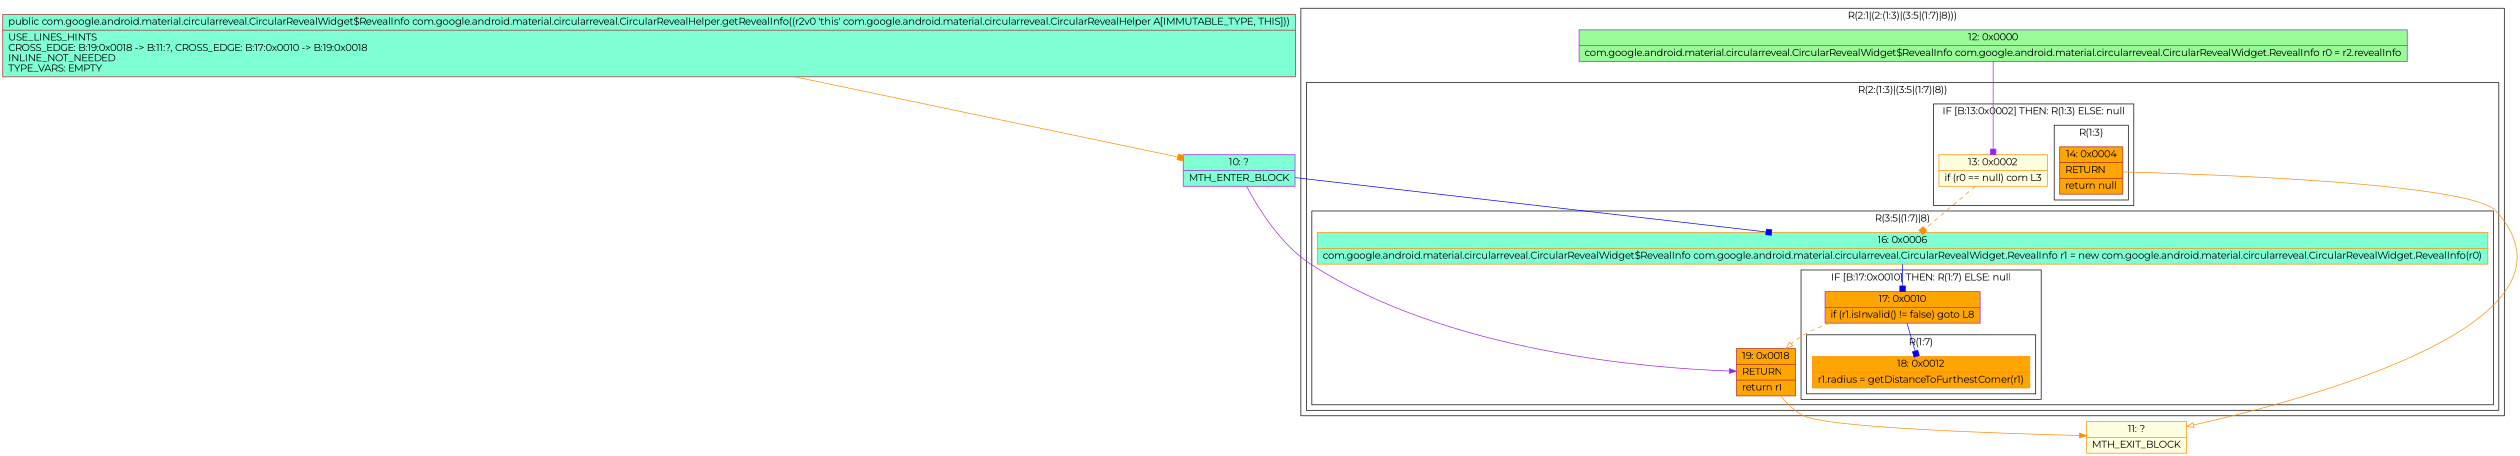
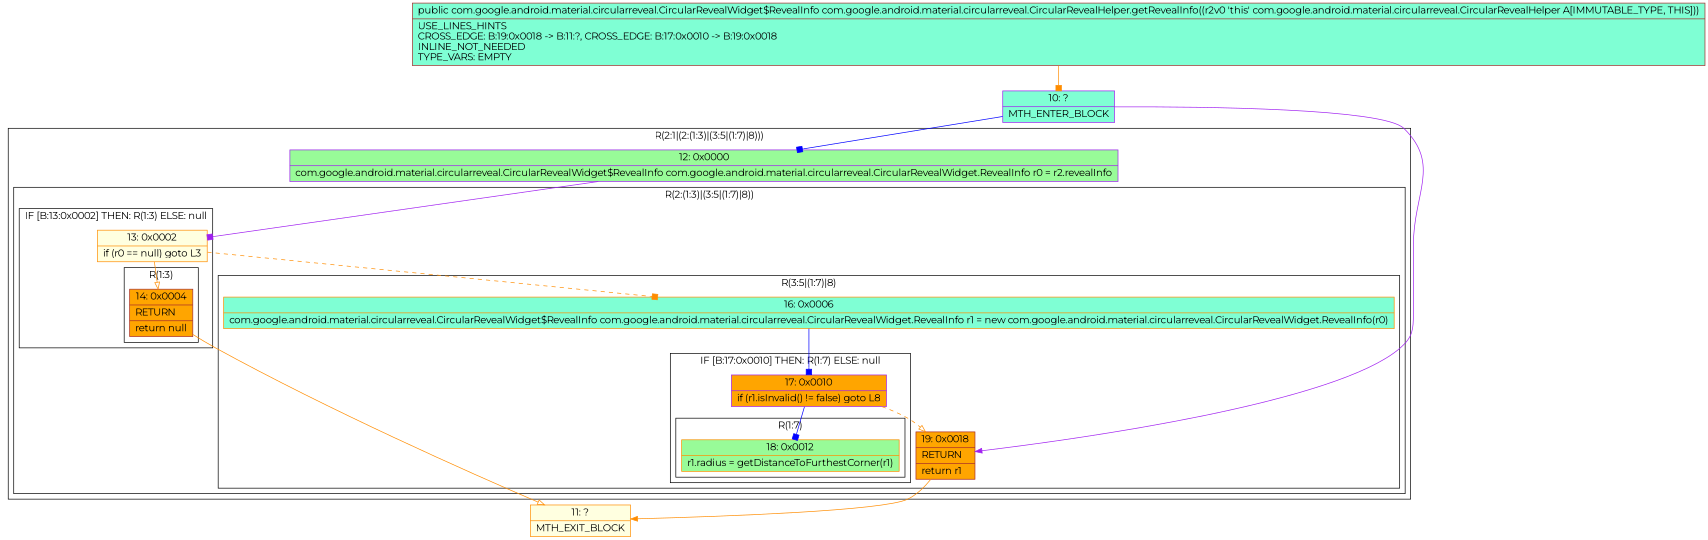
  digraph {
    fontname=Montserrat
    node [color=darkorange fillcolor=orange fontname=Montserrat shape=record style=filled]
    edge [arrowhead=box color=darkorange fontname=Montserrat]
    n1 [color=brown label="{14\:\ 0x0004|RETURN\l|return null\l}"]
-   n2 [fillcolor=lightyellow label="{13\:\ 0x0002|if (r0 == null) com L3\l}"]
-   n3 [label="{18\:\ 0x0012|r1.radius = getDistanceToFurthestCorner(r1)\l}"]
+   n2 [fillcolor=lightyellow label="{13\:\ 0x0002|if (r0 == null) goto L3\l}"]
+   n3 [fillcolor=palegreen label="{18\:\ 0x0012|r1.radius = getDistanceToFurthestCorner(r1)\l}"]
    n4 [color=purple label="{17\:\ 0x0010|if (r1.isInvalid() != false) goto L8\l}"]
    n5 [fillcolor=aquamarine label="{16\:\ 0x0006|com.google.android.material.circularreveal.CircularRevealWidget$RevealInfo com.google.android.material.circularreveal.CircularRevealWidget.RevealInfo r1 = new com.google.android.material.circularreveal.CircularRevealWidget.RevealInfo(r0)\l}"]
    n6 [color=brown label="{19\:\ 0x0018|RETURN\l|return r1\l}"]
    n7 [color=purple fillcolor=palegreen label="{12\:\ 0x0000|com.google.android.material.circularreveal.CircularRevealWidget$RevealInfo com.google.android.material.circularreveal.CircularRevealWidget.RevealInfo r0 = r2.revealInfo\l}"]
    n8 [fillcolor=lightyellow label="{11\:\ ?|MTH_EXIT_BLOCK\l}"]
    n9 [color=purple fillcolor=aquamarine label="{10\:\ ?|MTH_ENTER_BLOCK\l}"]
    n10 [color=brown fillcolor=aquamarine label="{public com.google.android.material.circularreveal.CircularRevealWidget$RevealInfo com.google.android.material.circularreveal.CircularRevealHelper.getRevealInfo((r2v0 'this' com.google.android.material.circularreveal.CircularRevealHelper A[IMMUTABLE_TYPE, THIS]))  | USE_LINES_HINTS\lCROSS_EDGE: B:19:0x0018 \-\> B:11:?, CROSS_EDGE: B:17:0x0010 \-\> B:19:0x0018\lINLINE_NOT_NEEDED\lTYPE_VARS: EMPTY\l}"]
    subgraph cluster_1 {
      label="R(2:1|(2:(1:3)|(3:5|(1:7)|8)))"
      n7
      subgraph cluster_2 {
        label="R(2:(1:3)|(3:5|(1:7)|8))"
        subgraph cluster_3 {
          label="IF [B:13:0x0002] THEN: R(1:3) ELSE: null"
          n2
          subgraph cluster_4 {
            label="R(1:3)"
            n1
          }
        }
        subgraph cluster_5 {
          label="R(3:5|(1:7)|8)"
          n5
          n6
          subgraph cluster_6 {
            label="IF [B:17:0x0010] THEN: R(1:7) ELSE: null"
            n4
            subgraph cluster_7 {
              label="R(1:7)"
              n3
            }
          }
        }
      }
    }
    n1 -> n8 [arrowhead=onormal]
+   n2 -> n1 [arrowhead=onormal]
    n2 -> n5 [style=dashed]
    n4 -> n3 [color=blue]
    n4 -> n6 [arrowhead=onormal style=dashed]
    n5 -> n4 [color=blue]
    n6 -> n8 [arrowhead=normal]
    n7 -> n2 [color=purple]
    n9 -> n6 [arrowhead=normal color=purple]
-   n9 -> n5 [color=blue]
+   n9 -> n7 [color=blue]
    n10 -> n9
  }
